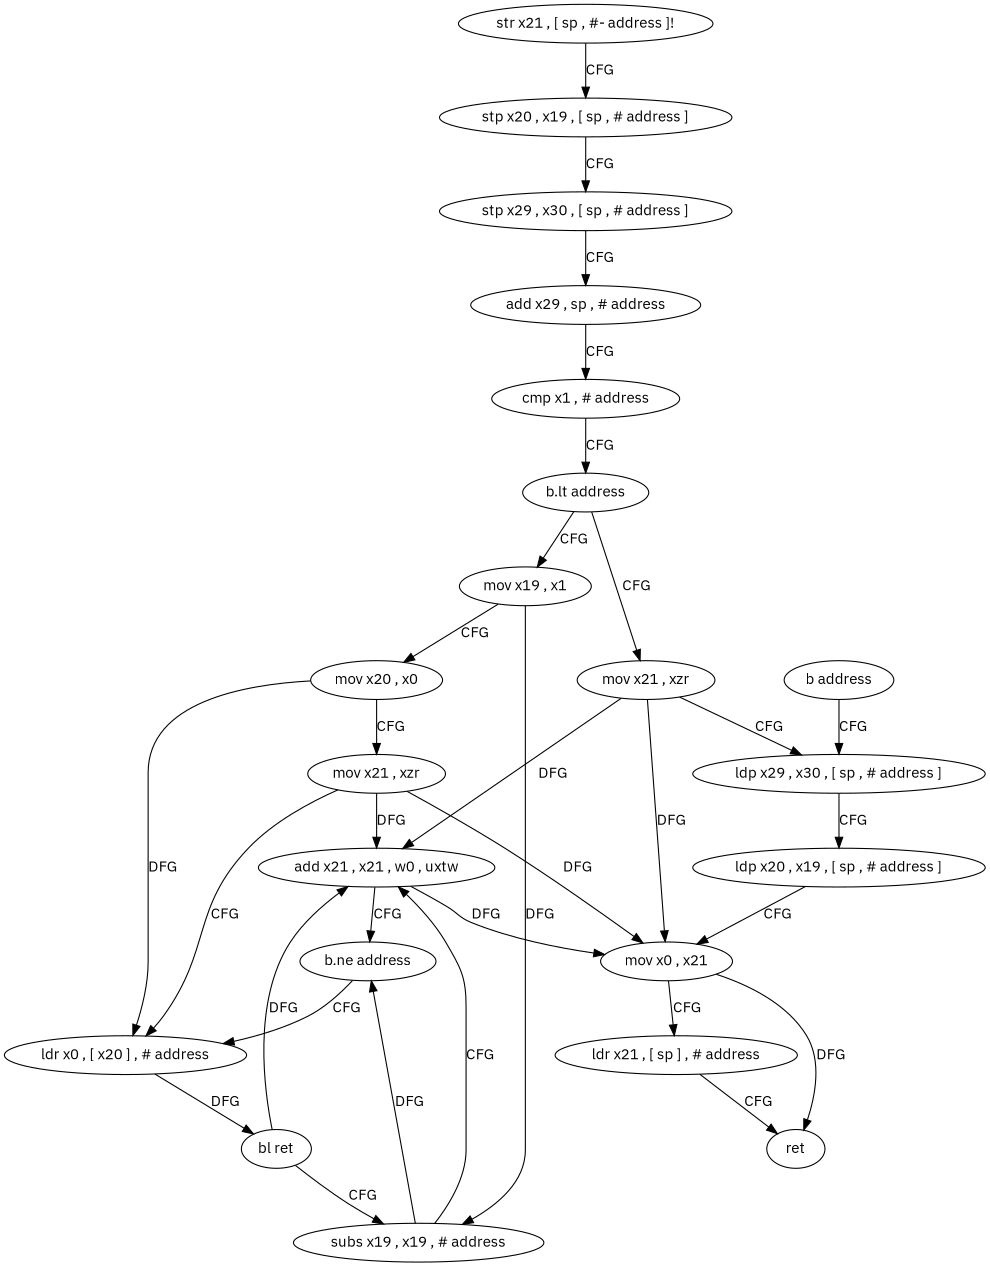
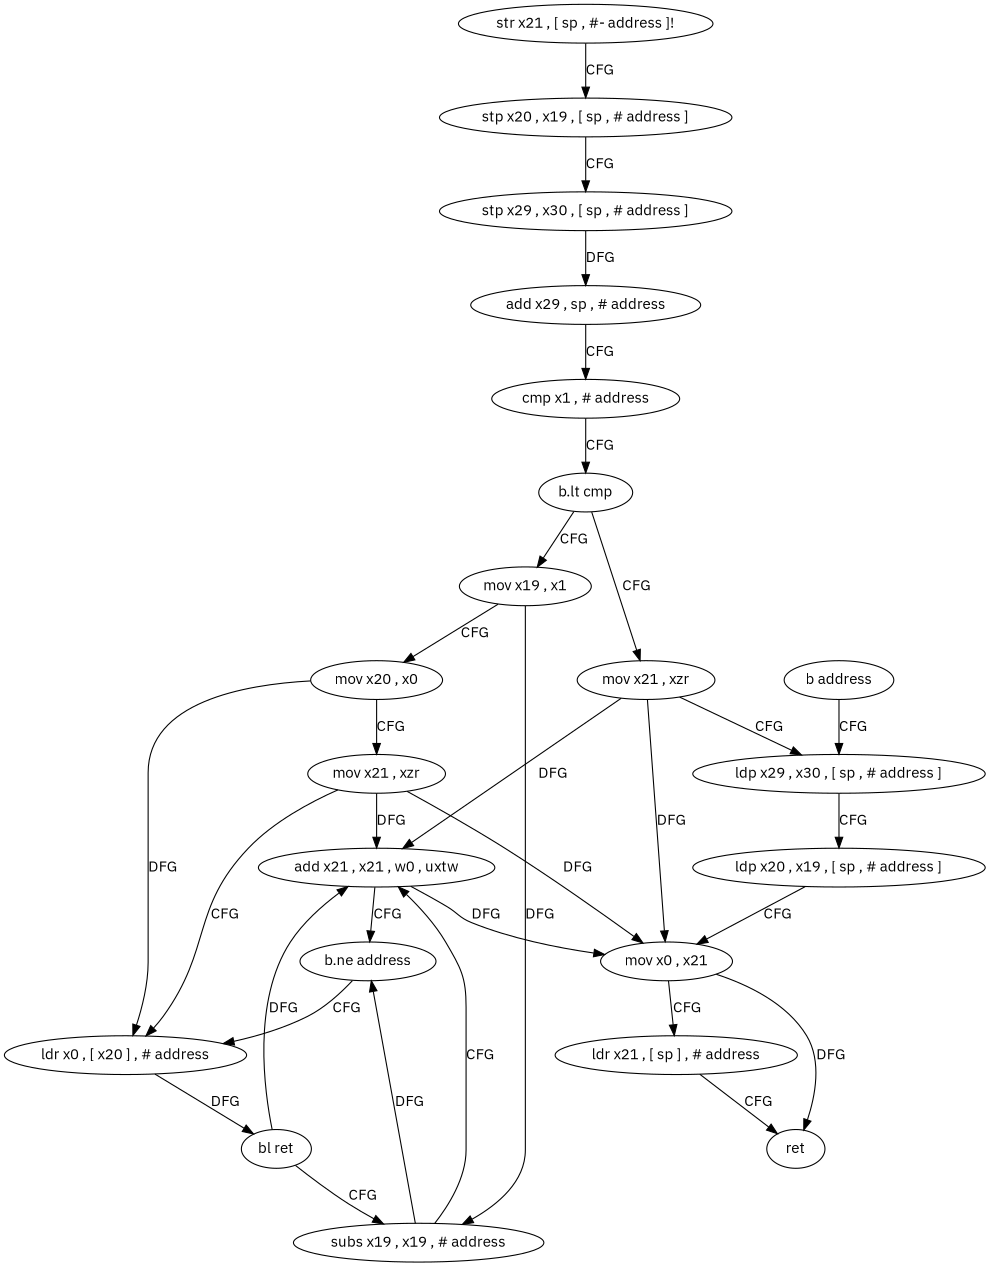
  digraph {
    fontname="IBM Plex Sans"
    node [fontname="IBM Plex Sans"]
    edge [fontname="IBM Plex Sans"]
    n1 [label="str x21 , [ sp , #- address ]!"]
    n2 [label="stp x20 , x19 , [ sp , # address ]"]
    n3 [label="stp x29 , x30 , [ sp , # address ]"]
    n4 [label="add x29 , sp , # address"]
    n5 [label="cmp x1 , # address"]
-   n6 [label="b.lt address"]
+   n6 [label="b.lt cmp"]
    n7 [label="mov x21 , xzr"]
    n8 [label="mov x19 , x1"]
    n9 [label="ldp x29 , x30 , [ sp , # address ]"]
    n10 [label="add x21 , x21 , w0 , uxtw"]
    n11 [label="mov x0 , x21"]
    n12 [label="mov x20 , x0"]
    n13 [label="subs x19 , x19 , # address"]
    n14 [label="ldp x20 , x19 , [ sp , # address ]"]
    n15 [label="b.ne address"]
    n16 [label="ldr x21 , [ sp ] , # address"]
    n17 [label=ret]
    n18 [label="mov x21 , xzr"]
    n19 [label="ldr x0 , [ x20 ] , # address"]
    n20 [label="bl ret"]
    n21 [label="b address"]
    n1 -> n2 [label=CFG]
    n2 -> n3 [label=CFG]
-   n3 -> n4 [label=CFG]
+   n3 -> n4 [label=DFG]
    n4 -> n5 [label=CFG]
    n5 -> n6 [label=CFG]
    n6 -> n7 [label=CFG]
    n6 -> n8 [label=CFG]
    n7 -> n9 [label=CFG]
    n7 -> n10 [label=DFG]
    n7 -> n11 [label=DFG]
    n8 -> n12 [label=CFG]
    n8 -> n13 [label=DFG]
    n9 -> n14 [label=CFG]
    n10 -> n11 [label=DFG]
    n10 -> n15 [label=CFG]
    n11 -> n16 [label=CFG]
    n11 -> n17 [label=DFG]
    n12 -> n18 [label=CFG]
    n12 -> n19 [label=DFG]
    n13 -> n10 [label=CFG]
    n13 -> n15 [label=DFG]
    n14 -> n11 [label=CFG]
    n15 -> n19 [label=CFG]
    n16 -> n17 [label=CFG]
    n18 -> n10 [label=DFG]
    n18 -> n11 [label=DFG]
    n18 -> n19 [label=CFG]
    n19 -> n20 [label=DFG]
    n20 -> n10 [label=DFG]
    n20 -> n13 [label=CFG]
    n21 -> n9 [label=CFG]
  }
